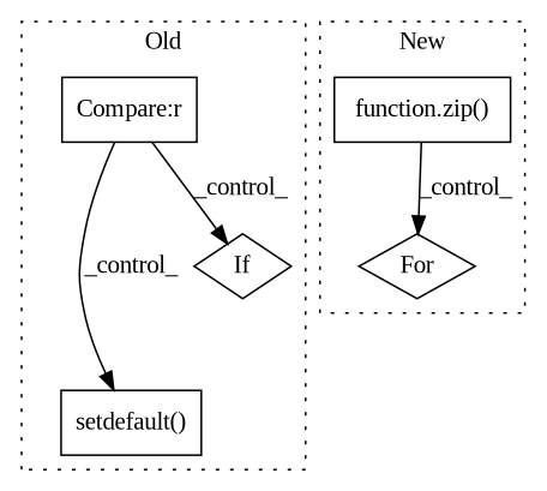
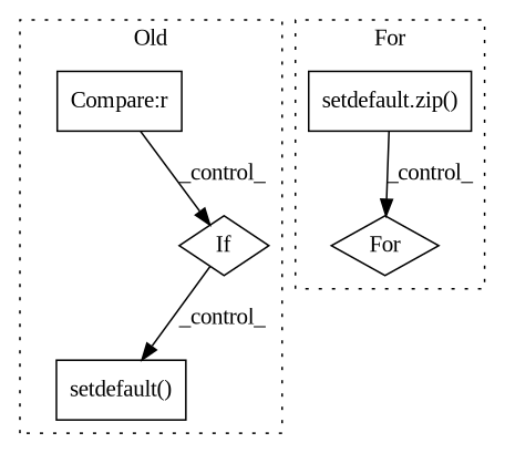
  digraph {
    fontname="Liberation Serif"
    node [a=75 fontname="Liberation Serif" shape=box]
    edge [fontname="Liberation Serif"]
    n1 [l="19,1" label="setdefault()" s="5825,5859"]
    n2 [a=96 l=3 label=If s=5428 shape=diamond]
    n3 [a=40 l=21 label="Compare:r" s=5431]
    n4 [a=107 l="4,22" label=For s="5089,5171" shape=diamond]
-   n5 [l="4,1" label="function.zip()" s="5130,5170"]
+   n5 [l="4,1" label="setdefault.zip()" s="5130,5170"]
    subgraph cluster_1 {
      label=Old
      style=dotted
      n1
      n2
      n3
    }
    subgraph cluster_2 {
-     label=New
+     label=For
      style=dotted
      n4
      n5
    }
-   n3 -> n1 [label=_control_]
+   n2 -> n1 [label=_control_]
    n3 -> n2 [label=_control_]
    n5 -> n4 [label=_control_]
  }
